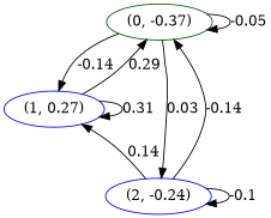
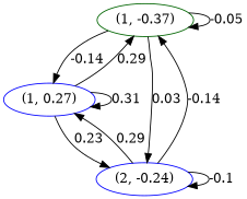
  digraph {
    node [color=blue]
-   n1 [color=darkgreen label="(0, -0.37)"]
+   n1 [color=darkgreen label="(1, -0.37)"]
    n2 [label="(1, 0.27)"]
    n3 [label="(2, -0.24)"]
    n1 -> n1 [label=-0.05]
    n1 -> n2 [label=-0.14]
    n1 -> n3 [label=0.03]
    n2 -> n1 [label=0.29]
    n2 -> n2 [label=0.31]
+   n2 -> n3 [label=0.23]
    n3 -> n1 [label=-0.14]
-   n3 -> n2 [label=0.14]
+   n3 -> n2 [label=0.29]
    n3 -> n3 [label=-0.1]
  }
